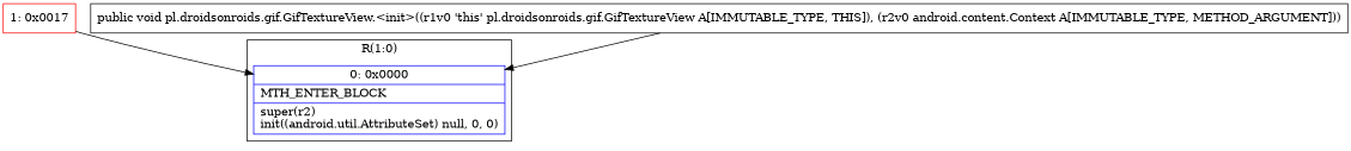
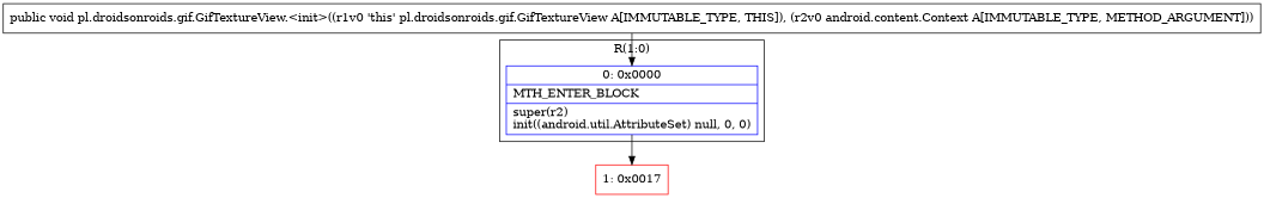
  digraph {
    node [shape=record]
    n1 [color=blue label="{0\:\ 0x0000|MTH_ENTER_BLOCK\l|super(r2)\linit((android.util.AttributeSet) null, 0, 0)\l}"]
    n2 [color=red label="{1\:\ 0x0017}"]
    n3 [label="{public void pl.droidsonroids.gif.GifTextureView.\<init\>((r1v0 'this' pl.droidsonroids.gif.GifTextureView A[IMMUTABLE_TYPE, THIS]), (r2v0 android.content.Context A[IMMUTABLE_TYPE, METHOD_ARGUMENT])) }"]
    subgraph cluster_1 {
      label="R(1:0)"
      n1
    }
-   n2 -> n1
+   n1 -> n2
    n3 -> n1
  }
